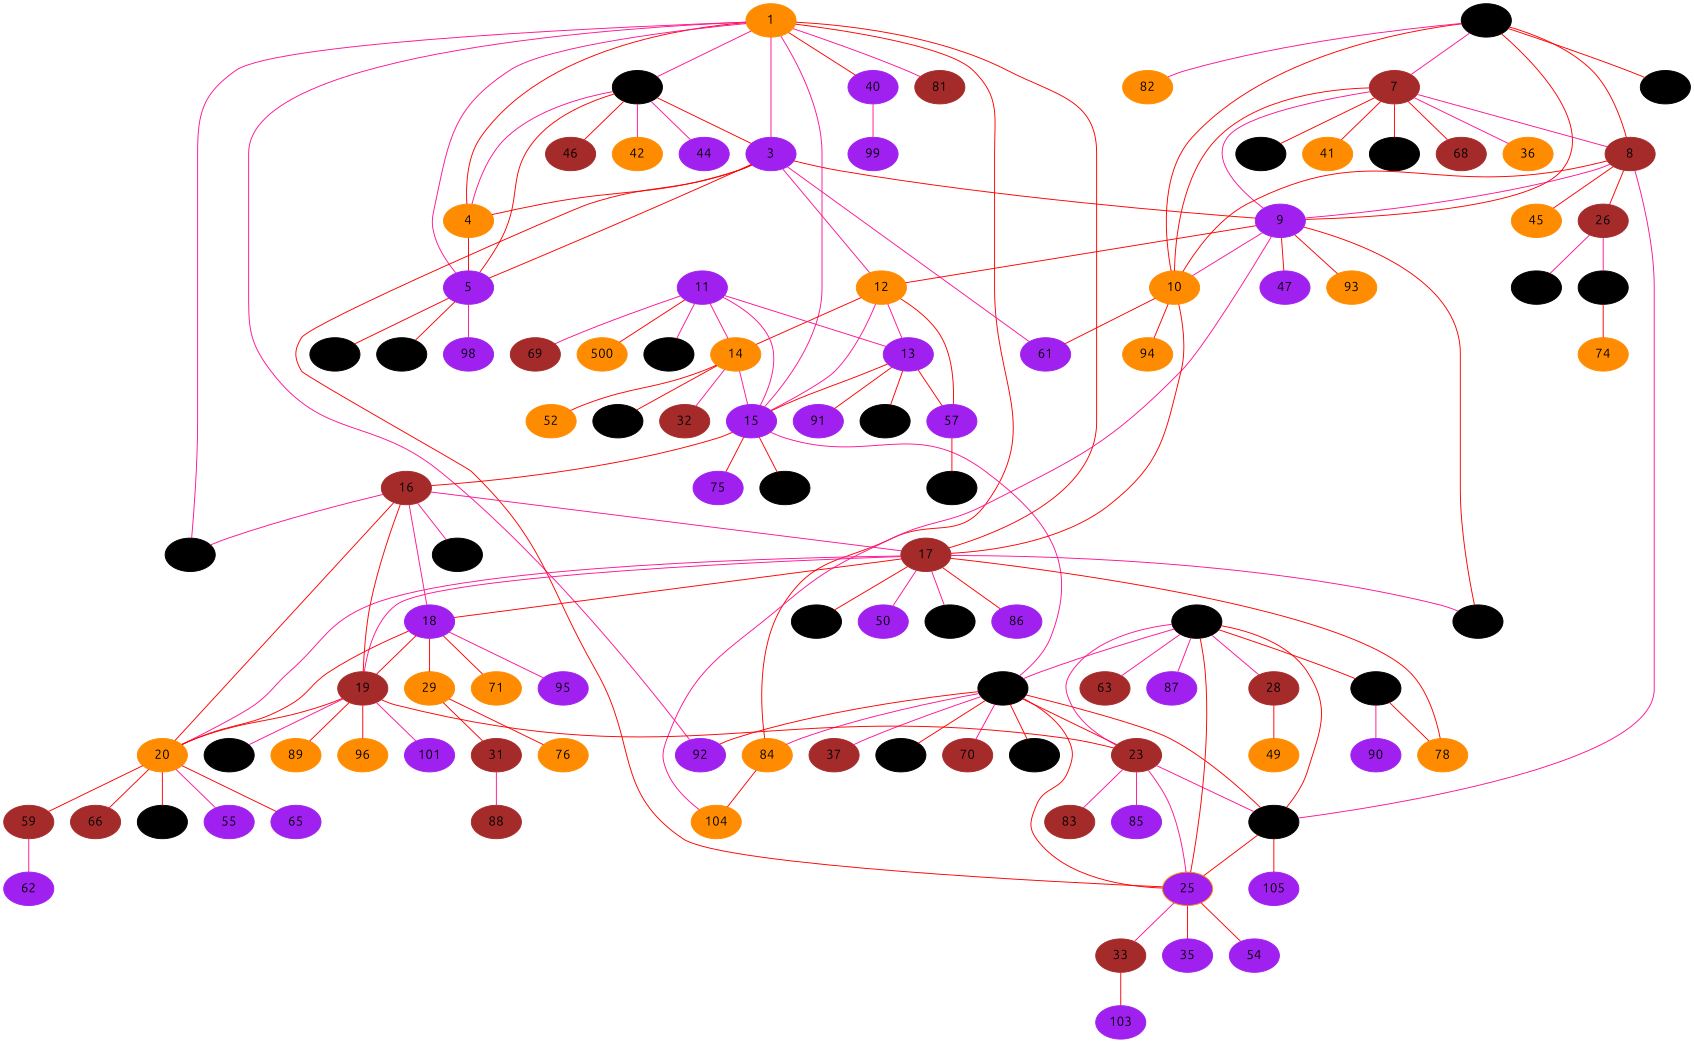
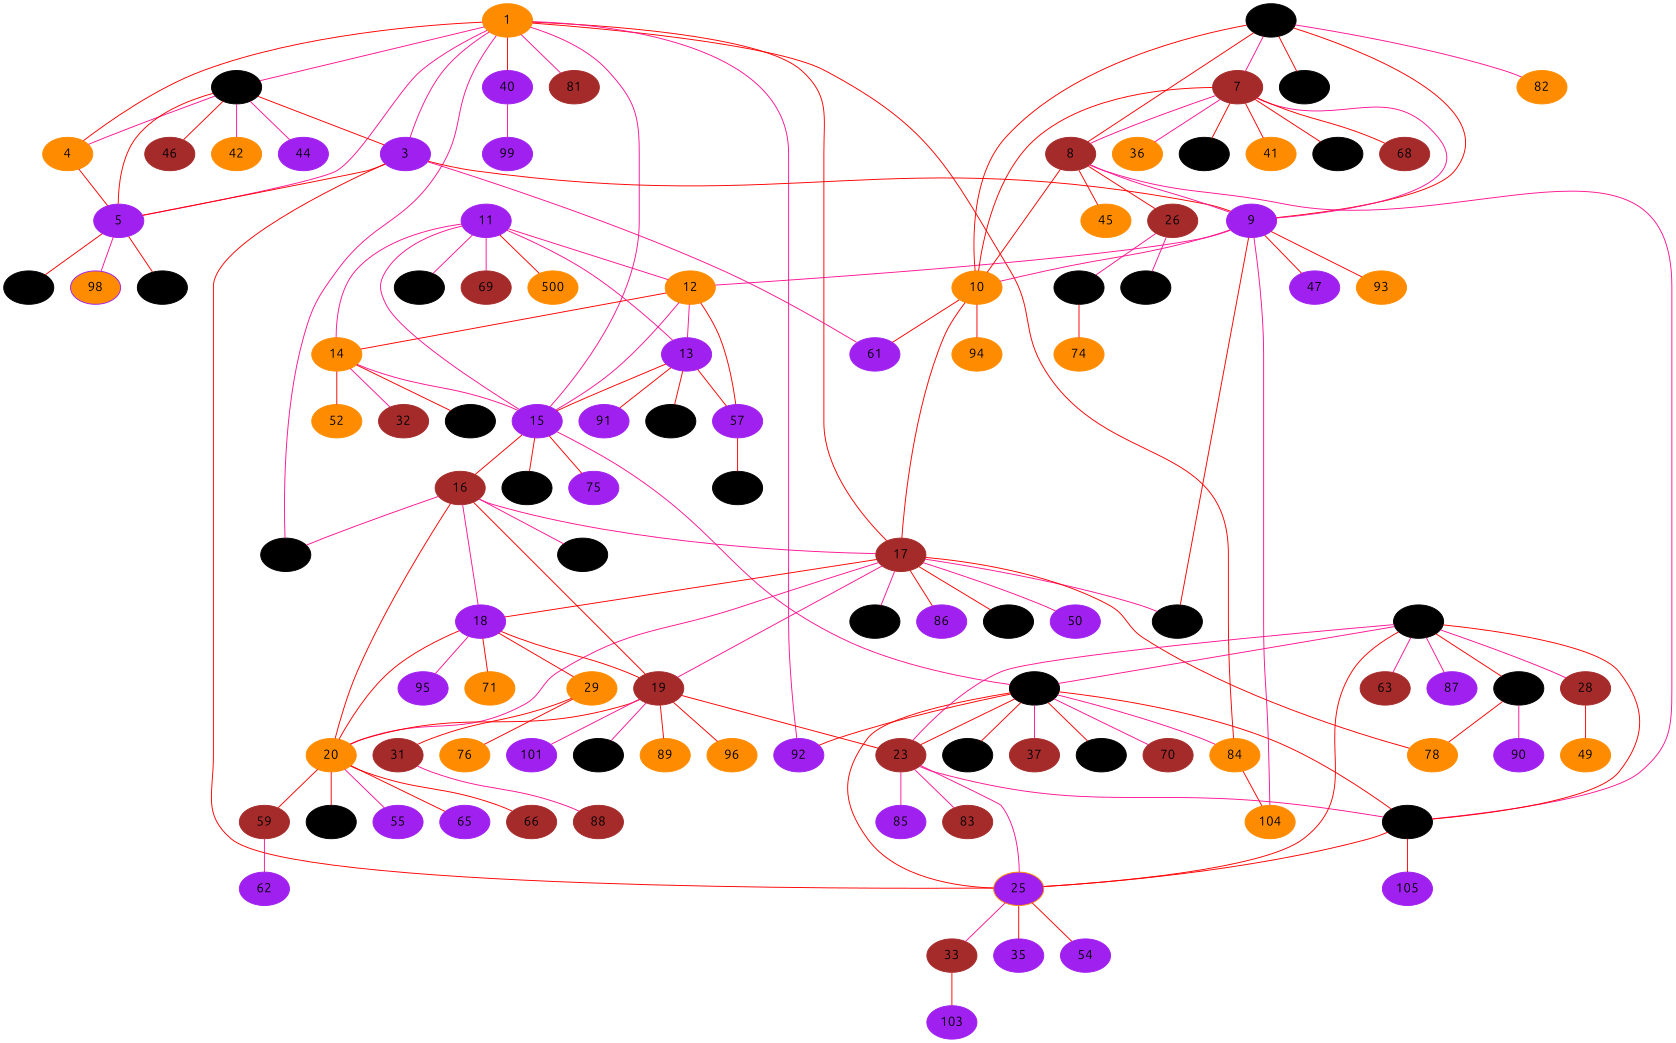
  graph {
    fontname=Ubuntu
    node [color=purple fontname=Ubuntu style=filled]
    edge [color=red fontname=Ubuntu]
    1 [color=darkorange]
    2 [color=black]
    3
    4 [color=darkorange]
    5
    15
    17 [color=brown]
    40
    81 [color=brown]
    84 [color=darkorange]
    92
    97 [color=black]
    42 [color=darkorange]
    44
    46 [color=brown]
    9
    25 [color=darkorange fillcolor=purple]
    61
    39 [color=black]
    80 [color=black]
-   98
+   98 [fillcolor=darkorange]
    16 [color=brown]
    22 [color=black]
    67 [color=black]
    75
    64 [color=black]
    18
    19 [color=brown]
    20 [color=darkorange]
    27 [color=black]
    50
    73 [color=black]
    78 [color=darkorange]
    86
    99
    104 [color=darkorange]
    10 [color=darkorange]
    12 [color=darkorange]
    47
    93 [color=darkorange]
    33 [color=brown]
    35
    54
    6 [color=black]
    7 [color=brown]
    8 [color=brown]
    53 [color=black]
    82 [color=darkorange]
    36 [color=darkorange]
    38 [color=black]
    41 [color=darkorange]
    43 [color=black]
    68 [color=brown]
    24 [color=black]
    26 [color=brown]
    45 [color=darkorange]
    94 [color=darkorange]
    105
    56 [color=black]
    79 [color=black]
    13
    14 [color=darkorange]
    57
    11
    30 [color=black]
    69 [color=brown]
    n67 [color=darkorange label=500]
    91
    102 [color=black]
    32 [color=brown]
    52 [color=darkorange]
    60 [color=black]
    58 [color=black]
    48 [color=black]
    23 [color=brown]
    37 [color=brown]
    51 [color=black]
    70 [color=brown]
    106 [color=black]
    29 [color=darkorange]
    71 [color=darkorange]
    95
    72 [color=black]
    89 [color=darkorange]
    96 [color=darkorange]
    101
    34 [color=black]
    55
    59 [color=brown]
    65
    66 [color=brown]
    31 [color=brown]
    76 [color=darkorange]
    83 [color=brown]
    85
    62
    21 [color=black]
    28 [color=brown]
    63 [color=brown]
    77 [color=black]
    87
    49 [color=darkorange]
    90
    103
    74 [color=darkorange]
    88 [color=brown]
    1 -- 2 [color=deeppink]
    1 -- 3 [color=deeppink]
    1 -- 4
    1 -- 5 [color=deeppink]
    1 -- 15 [color=deeppink]
    1 -- 17
    1 -- 40
    1 -- 81 [color=deeppink]
    1 -- 84
    1 -- 92 [color=deeppink]
    1 -- 97 [color=deeppink]
    2 -- 3
    2 -- 4 [color=deeppink]
    2 -- 5
    2 -- 42 [color=deeppink]
    2 -- 44 [color=deeppink]
    2 -- 46
-   3 -- 4
    3 -- 5
    3 -- 9
    3 -- 25
    3 -- 61 [color=deeppink]
    4 -- 5
    5 -- 39
    5 -- 80
    5 -- 98 [color=deeppink]
    15 -- 16
    15 -- 22 [color=deeppink]
    15 -- 67
    15 -- 75
    17 -- 64 [color=deeppink]
    17 -- 18
    17 -- 19 [color=deeppink]
    17 -- 20 [color=deeppink]
    17 -- 27
    17 -- 50 [color=deeppink]
    17 -- 73 [color=deeppink]
    17 -- 78
    17 -- 86
    40 -- 99 [color=deeppink]
    84 -- 104
    9 -- 64
    9 -- 104 [color=deeppink]
    9 -- 10 [color=deeppink]
-   9 -- 12
+   9 -- 12 [color=deeppink]
    9 -- 47
    9 -- 93
    25 -- 33 [color=deeppink]
    25 -- 35
    25 -- 54
    16 -- 17 [color=deeppink]
    16 -- 97 [color=deeppink]
    16 -- 18 [color=deeppink]
    16 -- 19
    16 -- 20
    16 -- 48 [color=deeppink]
    22 -- 84 [color=deeppink]
    22 -- 92
    22 -- 25
    22 -- 24
    22 -- 23
    22 -- 37 [color=deeppink]
    22 -- 51
    22 -- 70 [color=deeppink]
    22 -- 106
    18 -- 19
    18 -- 20
    18 -- 29
    18 -- 71
    18 -- 95 [color=deeppink]
    19 -- 20
    19 -- 23
    19 -- 72 [color=deeppink]
    19 -- 89
    19 -- 96
    19 -- 101 [color=deeppink]
    20 -- 34
    20 -- 55 [color=deeppink]
    20 -- 59
    20 -- 65
    20 -- 66
    10 -- 17
    10 -- 61
    10 -- 94
    12 -- 15 [color=deeppink]
    12 -- 13 [color=deeppink]
    12 -- 14
    12 -- 57
    33 -- 103
    6 -- 9
    6 -- 10
    6 -- 7 [color=deeppink]
    6 -- 8
    6 -- 53
    6 -- 82 [color=deeppink]
    7 -- 9 [color=deeppink]
    7 -- 10
    7 -- 8 [color=deeppink]
    7 -- 36 [color=deeppink]
    7 -- 38
    7 -- 41
    7 -- 43
    7 -- 68
    8 -- 9 [color=deeppink]
    8 -- 10
    8 -- 24 [color=deeppink]
    8 -- 26
    8 -- 45
    24 -- 25
    24 -- 105
    26 -- 56 [color=deeppink]
    26 -- 79 [color=deeppink]
    56 -- 74
    13 -- 15
    13 -- 57
    13 -- 91
    13 -- 102
    14 -- 15 [color=deeppink]
    14 -- 32 [color=deeppink]
    14 -- 52
    14 -- 60
    57 -- 58
    11 -- 15 [color=deeppink]
-   3 -- 12 [color=deeppink]
+   11 -- 12 [color=deeppink]
    11 -- 13 [color=deeppink]
    11 -- 14 [color=deeppink]
    11 -- 30 [color=deeppink]
    11 -- 69 [color=deeppink]
    11 -- n67
    23 -- 25 [color=deeppink]
    23 -- 24 [color=deeppink]
    23 -- 83 [color=deeppink]
    23 -- 85 [color=deeppink]
    29 -- 31
    29 -- 76
    59 -- 62 [color=deeppink]
    31 -- 88 [color=deeppink]
    21 -- 25
    21 -- 22 [color=deeppink]
    21 -- 24
    21 -- 23 [color=deeppink]
    21 -- 28 [color=deeppink]
    21 -- 63 [color=deeppink]
    21 -- 77
    21 -- 87 [color=deeppink]
    28 -- 49
    77 -- 78
    77 -- 90 [color=deeppink]
  }
